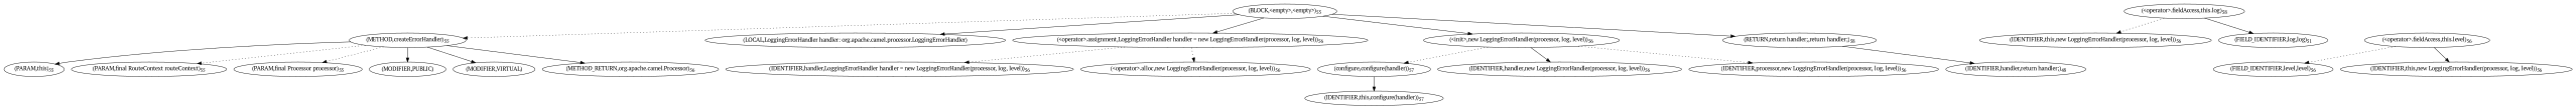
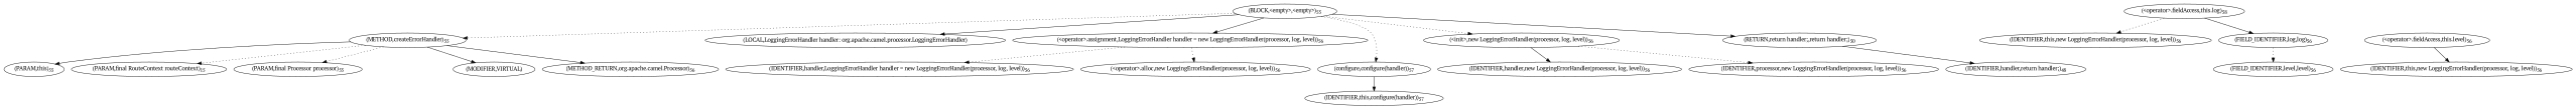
  digraph {
    fontname="PT Serif"
    node [fontname="PT Serif"]
    edge [fontname="PT Serif" style=solid]
    n1 [label=<(METHOD,createErrorHandler)<SUB>55</SUB>>]
    n2 [label=<(PARAM,this)<SUB>55</SUB>>]
-   n3 [label=<(PARAM,final RouteContext routeContext)<SUB>55</SUB>>]
+   n3 [label=<(PARAM,final RouteContext routeContext)<SUB>15</SUB>>]
    n4 [label=<(PARAM,final Processor processor)<SUB>55</SUB>>]
-   n5 [label=<(MODIFIER,PUBLIC)>]
    n6 [label=<(MODIFIER,VIRTUAL)>]
    n7 [label=<(METHOD_RETURN,org.apache.camel.Processor)<SUB>56</SUB>>]
    n8 [label=<(BLOCK,&lt;empty&gt;,&lt;empty&gt;)<SUB>55</SUB>>]
    n9 [label=<(LOCAL,LoggingErrorHandler handler: org.apache.camel.processor.LoggingErrorHandler)>]
    n10 [label=<(&lt;operator&gt;.assignment,LoggingErrorHandler handler = new LoggingErrorHandler(processor, log, level))<SUB>56</SUB>>]
    n11 [label=<(&lt;init&gt;,new LoggingErrorHandler(processor, log, level))<SUB>56</SUB>>]
    n12 [label=<(configure,configure(handler))<SUB>57</SUB>>]
-   n13 [label=<(RETURN,return handler;,return handler;)<SUB>58</SUB>>]
+   n13 [label=<(RETURN,return handler;,return handler;)<SUB>50</SUB>>]
    n14 [label=<(IDENTIFIER,handler,LoggingErrorHandler handler = new LoggingErrorHandler(processor, log, level))<SUB>56</SUB>>]
    n15 [label=<(&lt;operator&gt;.alloc,new LoggingErrorHandler(processor, log, level))<SUB>56</SUB>>]
    n16 [label=<(IDENTIFIER,handler,new LoggingErrorHandler(processor, log, level))<SUB>56</SUB>>]
    n17 [label=<(IDENTIFIER,processor,new LoggingErrorHandler(processor, log, level))<SUB>56</SUB>>]
    n18 [label=<(IDENTIFIER,this,configure(handler))<SUB>57</SUB>>]
    n19 [label=<(IDENTIFIER,handler,return handler;)<SUB>48</SUB>>]
    n20 [label=<(&lt;operator&gt;.fieldAccess,this.log)<SUB>58</SUB>>]
    n21 [label=<(IDENTIFIER,this,new LoggingErrorHandler(processor, log, level))<SUB>56</SUB>>]
-   n22 [label=<(FIELD_IDENTIFIER,log,log)<SUB>51</SUB>>]
+   n22 [label=<(FIELD_IDENTIFIER,log,log)<SUB>56</SUB>>]
    n23 [label=<(&lt;operator&gt;.fieldAccess,this.level)<SUB>56</SUB>>]
    n24 [label=<(IDENTIFIER,this,new LoggingErrorHandler(processor, log, level))<SUB>56</SUB>>]
    n25 [label=<(FIELD_IDENTIFIER,level,level)<SUB>56</SUB>>]
    n1 -> n2
    n1 -> n3 [style=dotted]
    n1 -> n4 [style=dotted]
-   n1 -> n5
    n1 -> n6
    n1 -> n7
    n8 -> n1 [style=dotted]
    n8 -> n9
    n8 -> n10
-   n8 -> n11
-   n11 -> n12 [style=dotted]
+   n8 -> n11 [style=dotted]
+   n8 -> n12 [style=dotted]
    n8 -> n13
    n10 -> n14 [style=dotted]
    n10 -> n15 [style=dotted]
    n11 -> n16
    n11 -> n17 [style=dotted]
    n12 -> n18
    n13 -> n19
    n20 -> n21 [style=dotted]
    n20 -> n22
    n23 -> n24
-   n23 -> n25 [style=dotted]
+   n22 -> n25 [style=dotted]
  }
